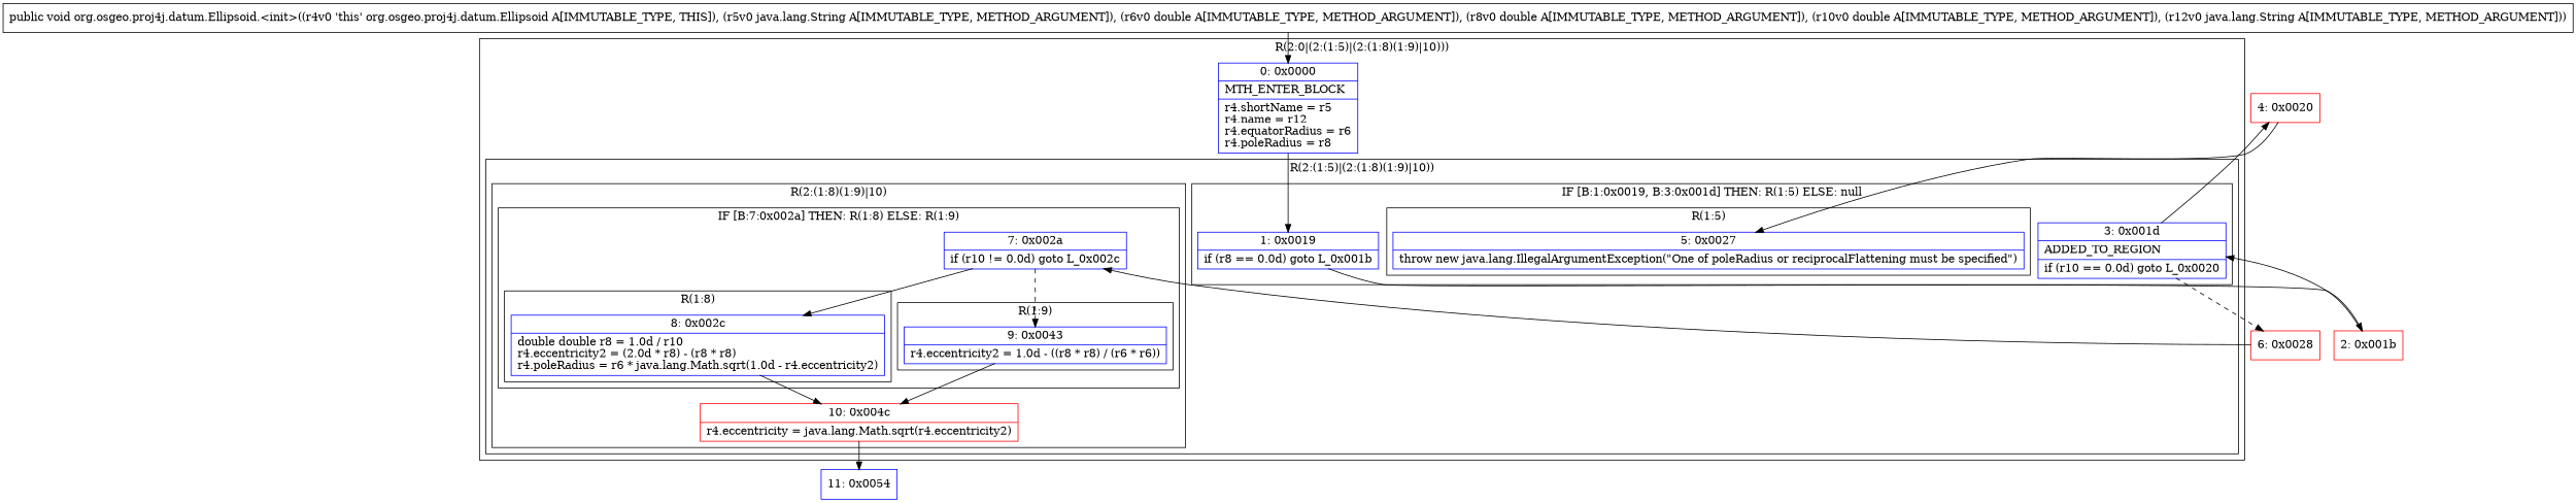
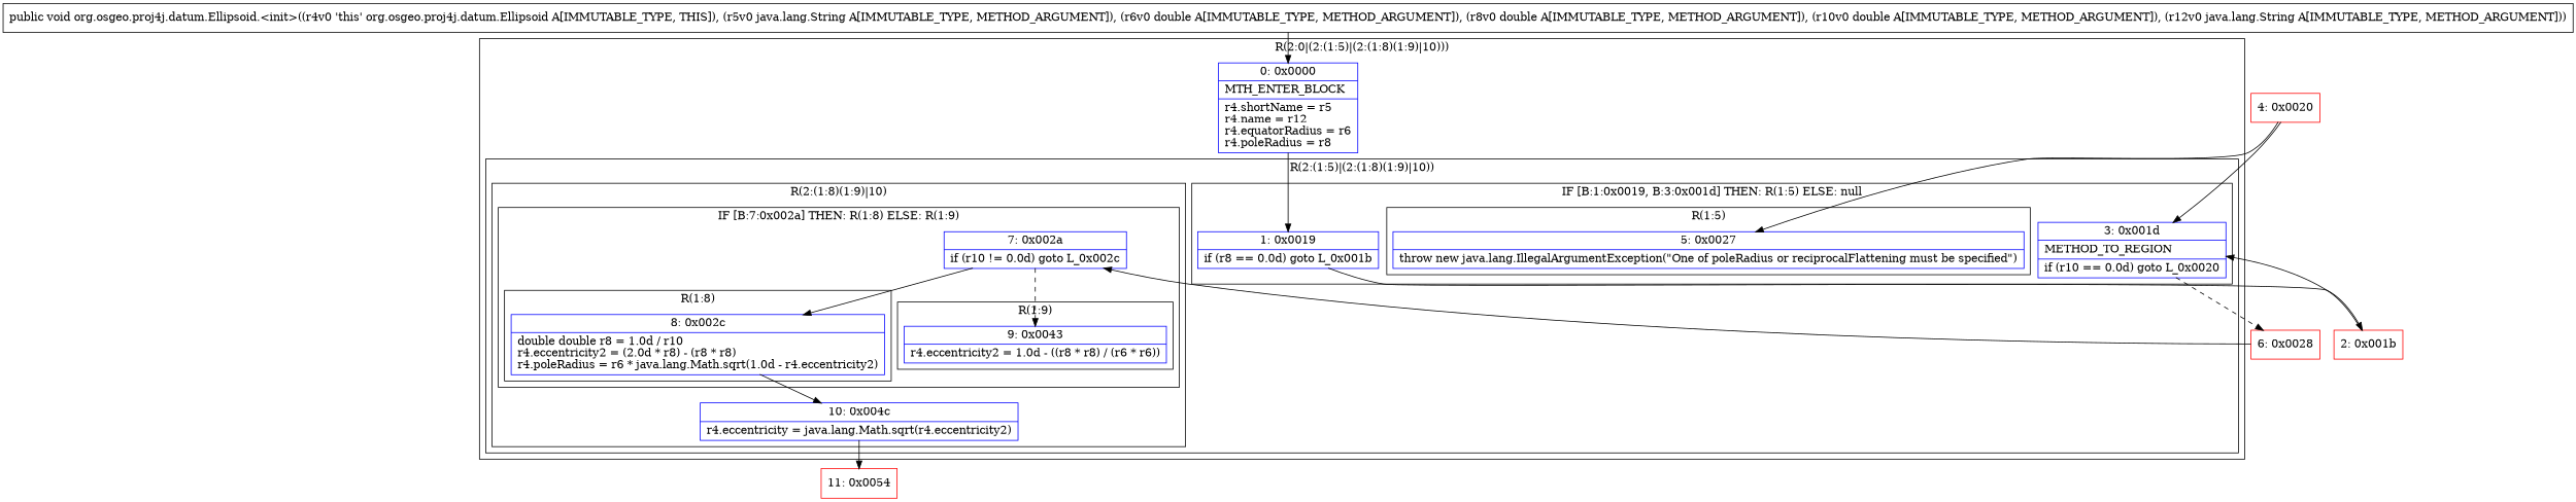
  digraph {
    node [color=blue shape=record]
    n1 [label="{5\:\ 0x0027|throw new java.lang.IllegalArgumentException(\"One of poleRadius or reciprocalFlattening must be specified\")\l}"]
    n2 [label="{1\:\ 0x0019|if (r8 == 0.0d) goto L_0x001b\l}"]
-   n3 [label="{3\:\ 0x001d|ADDED_TO_REGION\l|if (r10 == 0.0d) goto L_0x0020\l}"]
+   n3 [label="{3\:\ 0x001d|METHOD_TO_REGION\l|if (r10 == 0.0d) goto L_0x0020\l}"]
    n4 [label="{8\:\ 0x002c|double double r8 = 1.0d \/ r10\lr4.eccentricity2 = (2.0d * r8) \- (r8 * r8)\lr4.poleRadius = r6 * java.lang.Math.sqrt(1.0d \- r4.eccentricity2)\l}"]
    n5 [label="{9\:\ 0x0043|r4.eccentricity2 = 1.0d \- ((r8 * r8) \/ (r6 * r6))\l}"]
    n6 [label="{7\:\ 0x002a|if (r10 != 0.0d) goto L_0x002c\l}"]
-   n7 [color=red label="{10\:\ 0x004c|r4.eccentricity = java.lang.Math.sqrt(r4.eccentricity2)\l}"]
+   n7 [label="{10\:\ 0x004c|r4.eccentricity = java.lang.Math.sqrt(r4.eccentricity2)\l}"]
    n8 [label="{0\:\ 0x0000|MTH_ENTER_BLOCK\l|r4.shortName = r5\lr4.name = r12\lr4.equatorRadius = r6\lr4.poleRadius = r8\l}"]
    n9 [color=red label="{2\:\ 0x001b}"]
    n10 [color=red label="{6\:\ 0x0028}"]
    n11 [color=red label="{4\:\ 0x0020}"]
-   n12 [label="{11\:\ 0x0054}"]
+   n12 [color=red label="{11\:\ 0x0054}"]
    n13 [label="{public void org.osgeo.proj4j.datum.Ellipsoid.\<init\>((r4v0 'this' org.osgeo.proj4j.datum.Ellipsoid A[IMMUTABLE_TYPE, THIS]), (r5v0 java.lang.String A[IMMUTABLE_TYPE, METHOD_ARGUMENT]), (r6v0 double A[IMMUTABLE_TYPE, METHOD_ARGUMENT]), (r8v0 double A[IMMUTABLE_TYPE, METHOD_ARGUMENT]), (r10v0 double A[IMMUTABLE_TYPE, METHOD_ARGUMENT]), (r12v0 java.lang.String A[IMMUTABLE_TYPE, METHOD_ARGUMENT])) }" color=""]
    subgraph cluster_1 {
      label="R(2:0|(2:(1:5)|(2:(1:8)(1:9)|10)))"
      n8
      subgraph cluster_2 {
        label="R(2:(1:5)|(2:(1:8)(1:9)|10))"
        subgraph cluster_3 {
          label="IF [B:1:0x0019, B:3:0x001d] THEN: R(1:5) ELSE: null"
          n2
          n3
          subgraph cluster_4 {
            label="R(1:5)"
            n1
          }
        }
        subgraph cluster_5 {
          label="R(2:(1:8)(1:9)|10)"
          n7
          subgraph cluster_6 {
            label="IF [B:7:0x002a] THEN: R(1:8) ELSE: R(1:9)"
            n6
            subgraph cluster_7 {
              label="R(1:8)"
              n4
            }
            subgraph cluster_8 {
              label="R(1:9)"
              n5
            }
          }
        }
      }
    }
    n2 -> n9
    n3 -> n10 [style=dashed]
-   n3 -> n11
+   n11 -> n3
    n4 -> n7
-   n5 -> n7
    n6 -> n4
    n6 -> n5 [style=dashed]
    n7 -> n12
    n8 -> n2
    n9 -> n3
    n10 -> n6
    n11 -> n1
    n13 -> n8
  }
